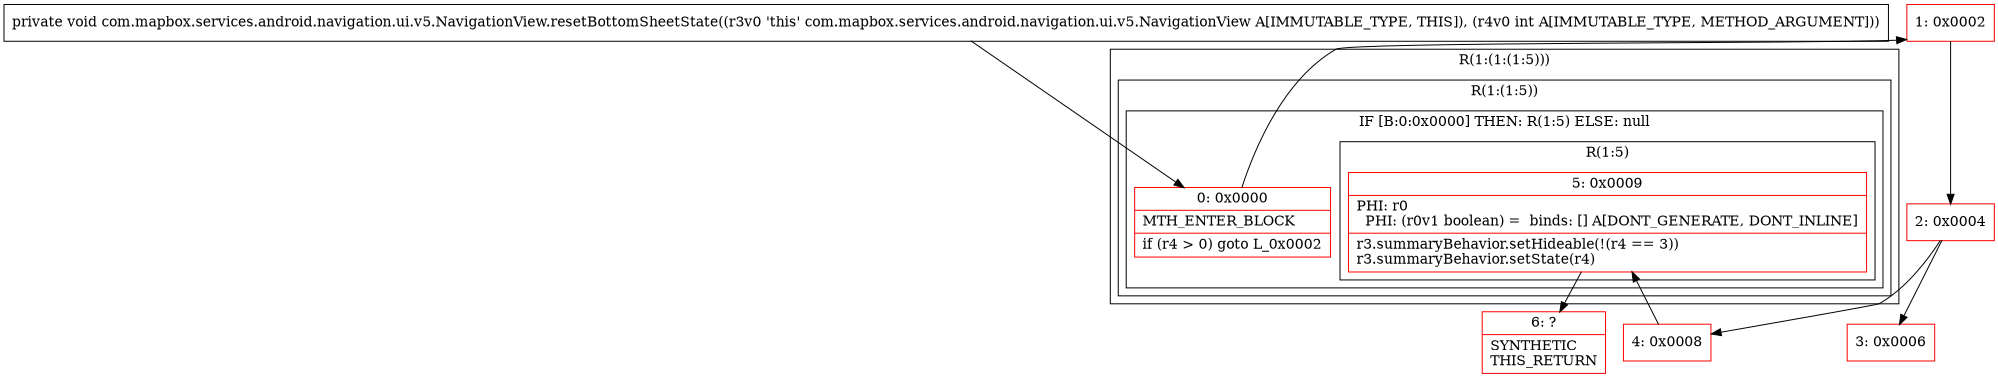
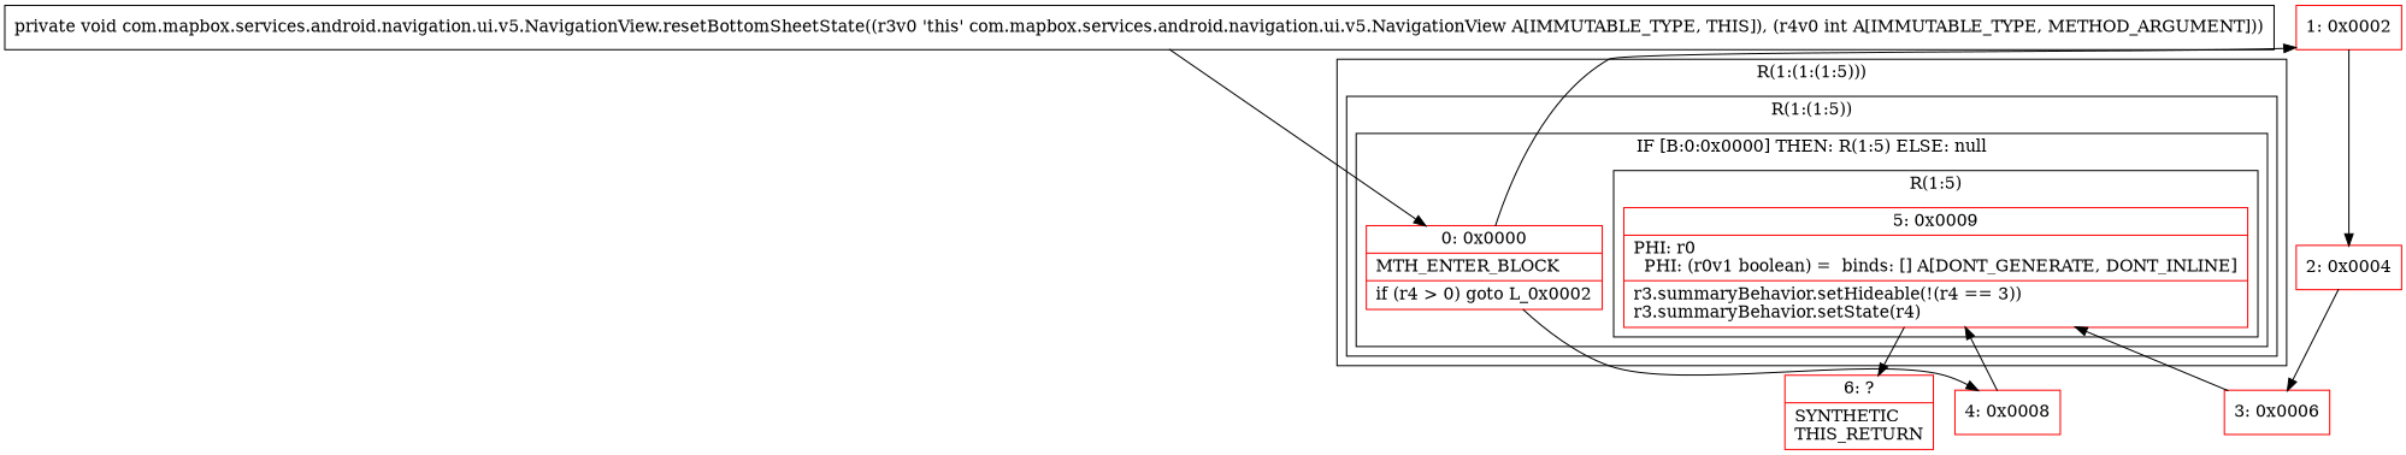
  digraph {
    node [color=red shape=record]
    n1 [label="{5\:\ 0x0009|PHI: r0 \l  PHI: (r0v1 boolean) =  binds: [] A[DONT_GENERATE, DONT_INLINE]\l|r3.summaryBehavior.setHideable(!(r4 == 3))\lr3.summaryBehavior.setState(r4)\l}"]
    n2 [label="{0\:\ 0x0000|MTH_ENTER_BLOCK\l|if (r4 \> 0) goto L_0x0002\l}"]
    n3 [label="{6\:\ ?|SYNTHETIC\lTHIS_RETURN\l}"]
    n4 [label="{1\:\ 0x0002}"]
    n5 [label="{2\:\ 0x0004}"]
    n6 [label="{3\:\ 0x0006}"]
    n7 [label="{4\:\ 0x0008}"]
    n8 [label="{private void com.mapbox.services.android.navigation.ui.v5.NavigationView.resetBottomSheetState((r3v0 'this' com.mapbox.services.android.navigation.ui.v5.NavigationView A[IMMUTABLE_TYPE, THIS]), (r4v0 int A[IMMUTABLE_TYPE, METHOD_ARGUMENT])) }" color=""]
    subgraph cluster_1 {
      label="R(1:(1:(1:5)))"
      subgraph cluster_2 {
        label="R(1:(1:5))"
        subgraph cluster_3 {
          label="IF [B:0:0x0000] THEN: R(1:5) ELSE: null"
          n2
          subgraph cluster_4 {
            label="R(1:5)"
            n1
          }
        }
      }
    }
    n1 -> n3
    n2 -> n4
    n4 -> n5
    n5 -> n6
-   n5 -> n7
+   n2 -> n7
+   n6 -> n1
    n7 -> n1
    n8 -> n2
  }
